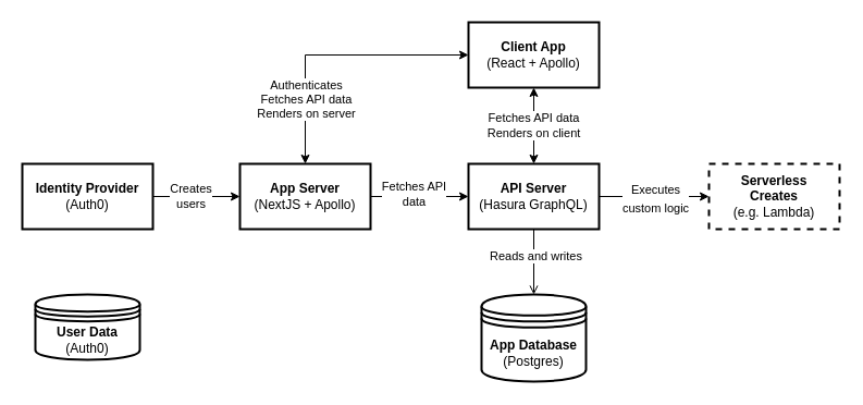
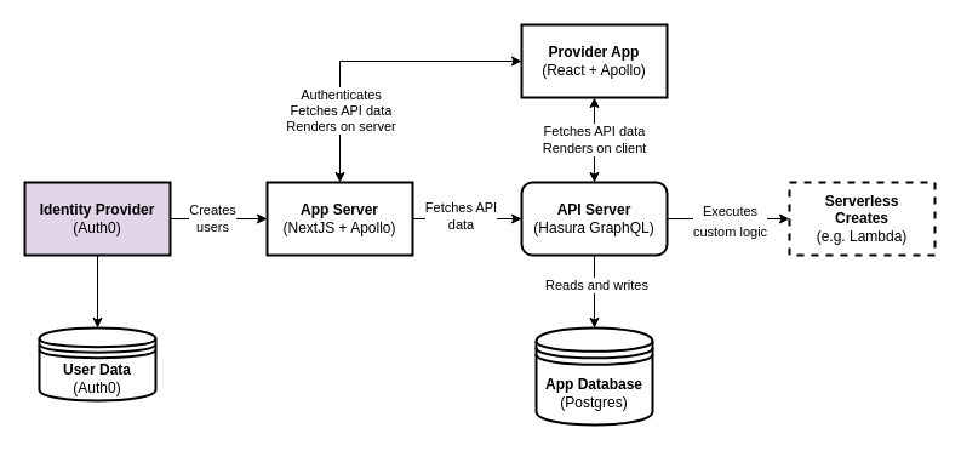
  <mxCell id="0" />
  <mxCell id="1" parent="0" />
  <mxCell id="2" value="&lt;b&gt;App Database&lt;br&gt;&lt;/b&gt;(Postgres)" style="shape=datastore;whiteSpace=wrap;html=1;strokeWidth=2;" vertex="1" parent="1"><mxGeometry x="442" y="270" width="96" height="80" as="geometry" /></mxCell>
- <mxCell id="3" style="edgeStyle=orthogonalEdgeStyle;rounded=0;orthogonalLoop=1;jettySize=auto;html=1;exitX=0.5;exitY=1;exitDx=0;exitDy=0;entryX=0.5;entryY=0;entryDx=0;entryDy=0;endArrow=open;" edge="1" parent="1" source="7" target="2"><mxGeometry relative="1" as="geometry" /></mxCell>
+ <mxCell id="3" style="edgeStyle=orthogonalEdgeStyle;rounded=0;orthogonalLoop=1;jettySize=auto;html=1;exitX=0.5;exitY=1;exitDx=0;exitDy=0;entryX=0.5;entryY=0;entryDx=0;entryDy=0;" edge="1" parent="1" source="7" target="2"><mxGeometry relative="1" as="geometry" /></mxCell>
  <mxCell id="4" value="Reads and writes" style="edgeLabel;html=1;align=center;verticalAlign=middle;resizable=0;points=[];" vertex="1" connectable="0" parent="3"><mxGeometry x="-0.2" y="1" relative="1" as="geometry"><mxPoint as="offset" /></mxGeometry></mxCell>
  <mxCell id="5" style="edgeStyle=orthogonalEdgeStyle;rounded=0;orthogonalLoop=1;jettySize=auto;html=1;exitX=1;exitY=0.5;exitDx=0;exitDy=0;entryX=0;entryY=0.5;entryDx=0;entryDy=0;fontSize=14;startArrow=none;startFill=0;" edge="1" parent="1" source="7" target="20"><mxGeometry relative="1" as="geometry" /></mxCell>
  <mxCell id="6" value="&lt;font style=&quot;font-size: 11px&quot;&gt;Executes&lt;br&gt;custom logic&lt;/font&gt;" style="edgeLabel;html=1;align=center;verticalAlign=middle;resizable=0;points=[];fontSize=14;" vertex="1" connectable="0" parent="5"><mxGeometry x="-0.247" relative="1" as="geometry"><mxPoint x="13" as="offset" /></mxGeometry></mxCell>
- <mxCell id="7" value="&lt;b&gt;API Server&lt;/b&gt;&lt;br&gt;(Hasura GraphQL)" style="rounded=0;whiteSpace=wrap;html=1;strokeWidth=2;" vertex="1" parent="1"><mxGeometry x="430" y="150" width="120" height="60" as="geometry" /></mxCell>
+ <mxCell id="7" value="&lt;b&gt;API Server&lt;/b&gt;&lt;br&gt;(Hasura GraphQL)" style="whiteSpace=wrap;html=1;strokeWidth=2;rounded=1;" vertex="1" parent="1"><mxGeometry x="430" y="150" width="120" height="60" as="geometry" /></mxCell>
  <mxCell id="8" style="edgeStyle=orthogonalEdgeStyle;rounded=0;orthogonalLoop=1;jettySize=auto;html=1;exitX=1;exitY=0.5;exitDx=0;exitDy=0;entryX=0;entryY=0.5;entryDx=0;entryDy=0;" edge="1" parent="1" source="10" target="7"><mxGeometry relative="1" as="geometry" /></mxCell>
  <mxCell id="9" value="Fetches API&lt;br&gt;data" style="edgeLabel;html=1;align=center;verticalAlign=middle;resizable=0;points=[];" vertex="1" connectable="0" parent="8"><mxGeometry x="-0.133" y="3" relative="1" as="geometry"><mxPoint as="offset" /></mxGeometry></mxCell>
  <mxCell id="10" value="&lt;b&gt;App Server&lt;/b&gt;&lt;br&gt;(NextJS + Apollo)" style="rounded=0;whiteSpace=wrap;html=1;strokeWidth=2;" vertex="1" parent="1"><mxGeometry x="220" y="150" width="120" height="60" as="geometry" /></mxCell>
  <mxCell id="11" style="edgeStyle=orthogonalEdgeStyle;rounded=0;orthogonalLoop=1;jettySize=auto;html=1;exitX=0;exitY=0.5;exitDx=0;exitDy=0;entryX=0.5;entryY=0;entryDx=0;entryDy=0;startArrow=classic;startFill=1;" edge="1" parent="1" source="14" target="10"><mxGeometry relative="1" as="geometry" /></mxCell>
  <mxCell id="12" value="Authenticates&lt;br&gt;Fetches API data&lt;br&gt;Renders on server&lt;br&gt;" style="edgeLabel;html=1;align=center;verticalAlign=middle;resizable=0;points=[];" vertex="1" connectable="0" parent="11"><mxGeometry x="0.452" y="-4" relative="1" as="geometry"><mxPoint x="4" y="8" as="offset" /></mxGeometry></mxCell>
  <mxCell id="13" value="Fetches API data&lt;br&gt;Renders on client" style="edgeStyle=orthogonalEdgeStyle;rounded=0;orthogonalLoop=1;jettySize=auto;html=1;exitX=0.5;exitY=1;exitDx=0;exitDy=0;entryX=0.5;entryY=0;entryDx=0;entryDy=0;startArrow=classic;startFill=1;" edge="1" parent="1" source="14" target="7"><mxGeometry relative="1" as="geometry" /></mxCell>
- <mxCell id="14" value="&lt;b&gt;Client App&lt;br&gt;&lt;/b&gt;(React + Apollo)" style="rounded=0;whiteSpace=wrap;html=1;strokeWidth=2;" vertex="1" parent="1"><mxGeometry x="430" y="20" width="120" height="60" as="geometry" /></mxCell>
+ <mxCell id="14" value="&lt;b&gt;Provider App&lt;br&gt;&lt;/b&gt;(React + Apollo)" style="rounded=0;whiteSpace=wrap;html=1;strokeWidth=2;" vertex="1" parent="1"><mxGeometry x="430" y="20" width="120" height="60" as="geometry" /></mxCell>
+ <mxCell id="15" style="edgeStyle=orthogonalEdgeStyle;rounded=0;orthogonalLoop=1;jettySize=auto;html=1;exitX=0.5;exitY=1;exitDx=0;exitDy=0;entryX=0.5;entryY=0;entryDx=0;entryDy=0;" edge="1" parent="1" source="18" target="19"><mxGeometry relative="1" as="geometry" /></mxCell>
  <mxCell id="16" style="edgeStyle=orthogonalEdgeStyle;rounded=0;orthogonalLoop=1;jettySize=auto;html=1;exitX=1;exitY=0.5;exitDx=0;exitDy=0;" edge="1" parent="1" source="18" target="10"><mxGeometry relative="1" as="geometry" /></mxCell>
  <mxCell id="17" value="Creates&lt;br&gt;users" style="edgeLabel;html=1;align=center;verticalAlign=middle;resizable=0;points=[];" vertex="1" connectable="0" parent="16"><mxGeometry x="-0.15" y="1" relative="1" as="geometry"><mxPoint as="offset" /></mxGeometry></mxCell>
- <mxCell id="18" value="&lt;b&gt;Identity Provider&lt;br&gt;&lt;/b&gt;(Auth0)" style="rounded=0;whiteSpace=wrap;html=1;strokeWidth=2;" vertex="1" parent="1"><mxGeometry x="20" y="150" width="120" height="60" as="geometry" /></mxCell>
+ <mxCell id="18" value="&lt;b&gt;Identity Provider&lt;br&gt;&lt;/b&gt;(Auth0)" style="rounded=0;whiteSpace=wrap;html=1;strokeWidth=2;fillColor=#e1d5e7;" vertex="1" parent="1"><mxGeometry x="20" y="150" width="120" height="60" as="geometry" /></mxCell>
  <mxCell id="19" value="&lt;b&gt;User Data&lt;/b&gt;&lt;br&gt;(Auth0)" style="shape=datastore;whiteSpace=wrap;html=1;strokeWidth=2;" vertex="1" parent="1"><mxGeometry x="32" y="270" width="96" height="60" as="geometry" /></mxCell>
  <mxCell id="20" value="&lt;b&gt;Serverless&lt;br&gt;Creates&lt;br&gt;&lt;/b&gt;(e.g. Lambda)" style="rounded=0;whiteSpace=wrap;html=1;strokeWidth=2;dashed=1;" vertex="1" parent="1"><mxGeometry x="651" y="150" width="120" height="60" as="geometry" /></mxCell>
